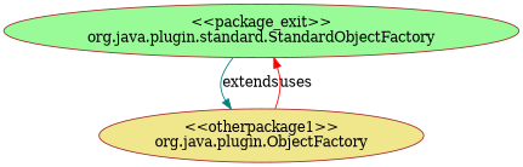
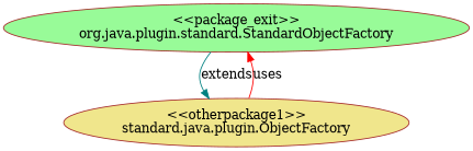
  digraph {
    node [color=brown style=filled]
    n1 [label="<<package_exit>>\norg.java.plugin.standard.StandardObjectFactory" fillcolor=palegreen]
-   n2 [label="<<otherpackage1>>\norg.java.plugin.ObjectFactory" fillcolor=khaki]
+   n2 [label="<<otherpackage1>>\nstandard.java.plugin.ObjectFactory" fillcolor=khaki]
    n1 -> n2 [label=extends color=teal]
    n2 -> n1 [label=uses color=red]
  }
